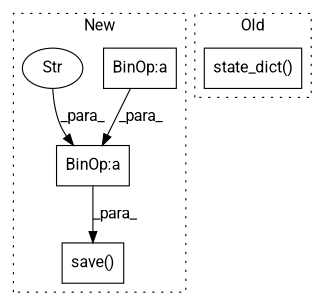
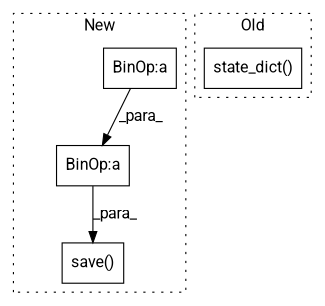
  digraph {
    fontname=Roboto
    node [a=75 shape=box fontname=Roboto]
    edge [fontname=Roboto]
    n1 [l="11,1" label="save()" s="4930,5023"]
    n2 [a=82 l=1 label="BinOp:a" s=5019]
    n3 [a=82 l=3 label="BinOp:a" s=5010]
-   n4 [a=66 l=21 label=Str s=4989 shape=ellipse]
    n5 [l=80 label="state_dict()" s=2286]
    subgraph cluster_1 {
      label=New
      style=dotted
      n1
      n2
      n3
-     n4
    }
    subgraph cluster_2 {
      label=Old
      style=dotted
      n5
    }
    n2 -> n3 [label=_para_]
    n3 -> n1 [label=_para_]
-   n4 -> n3 [label=_para_]
  }
